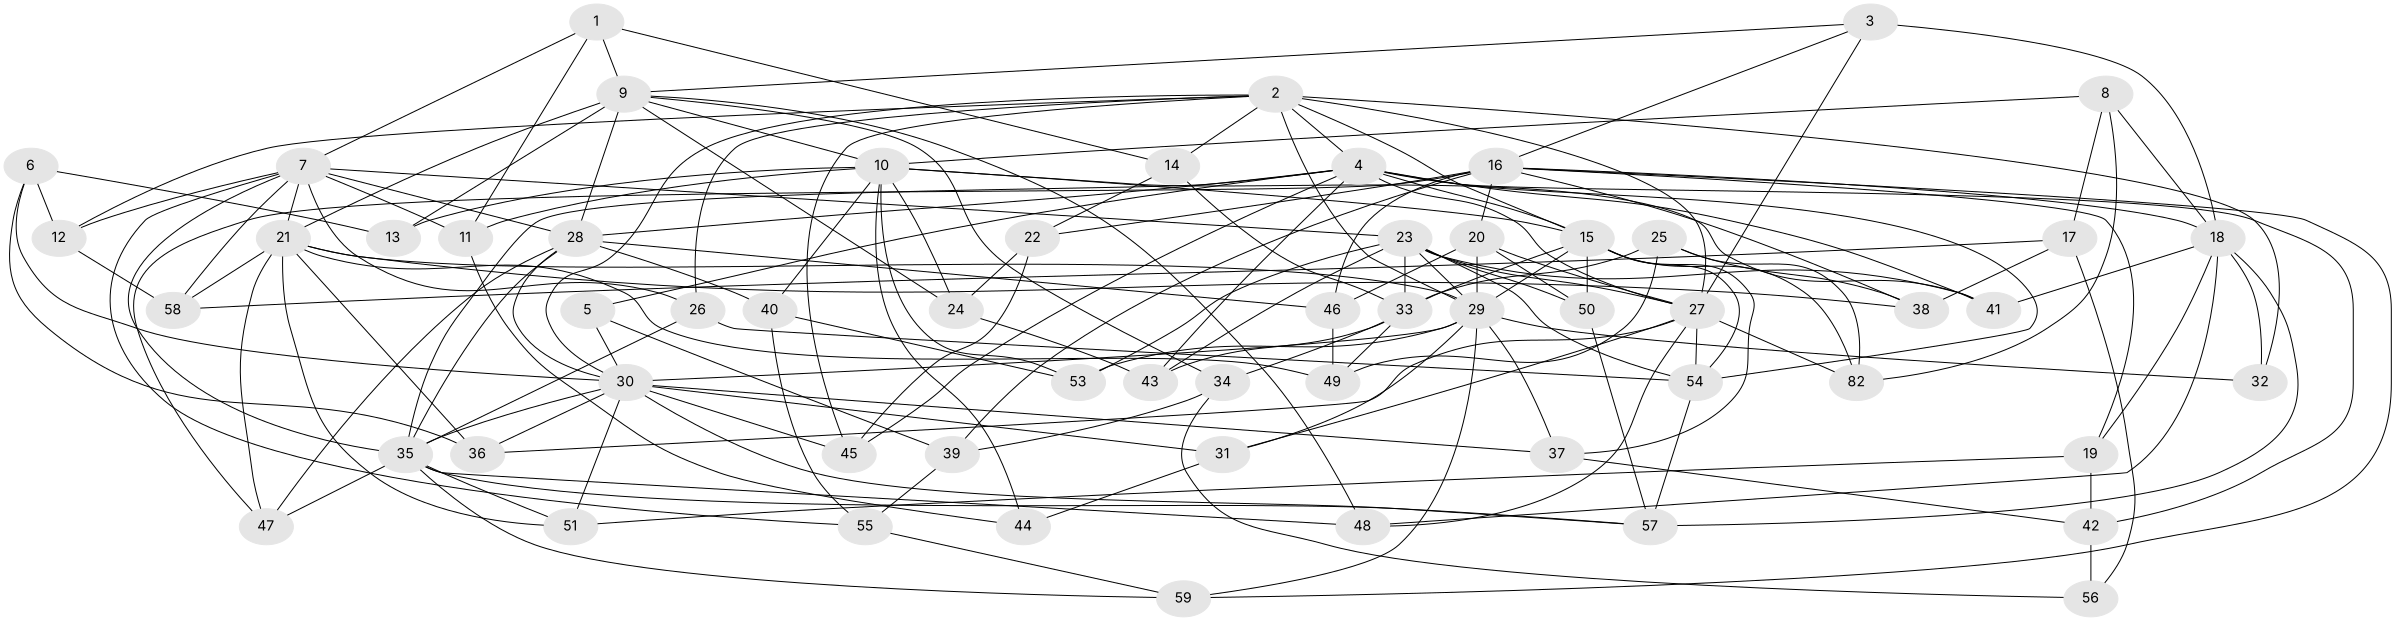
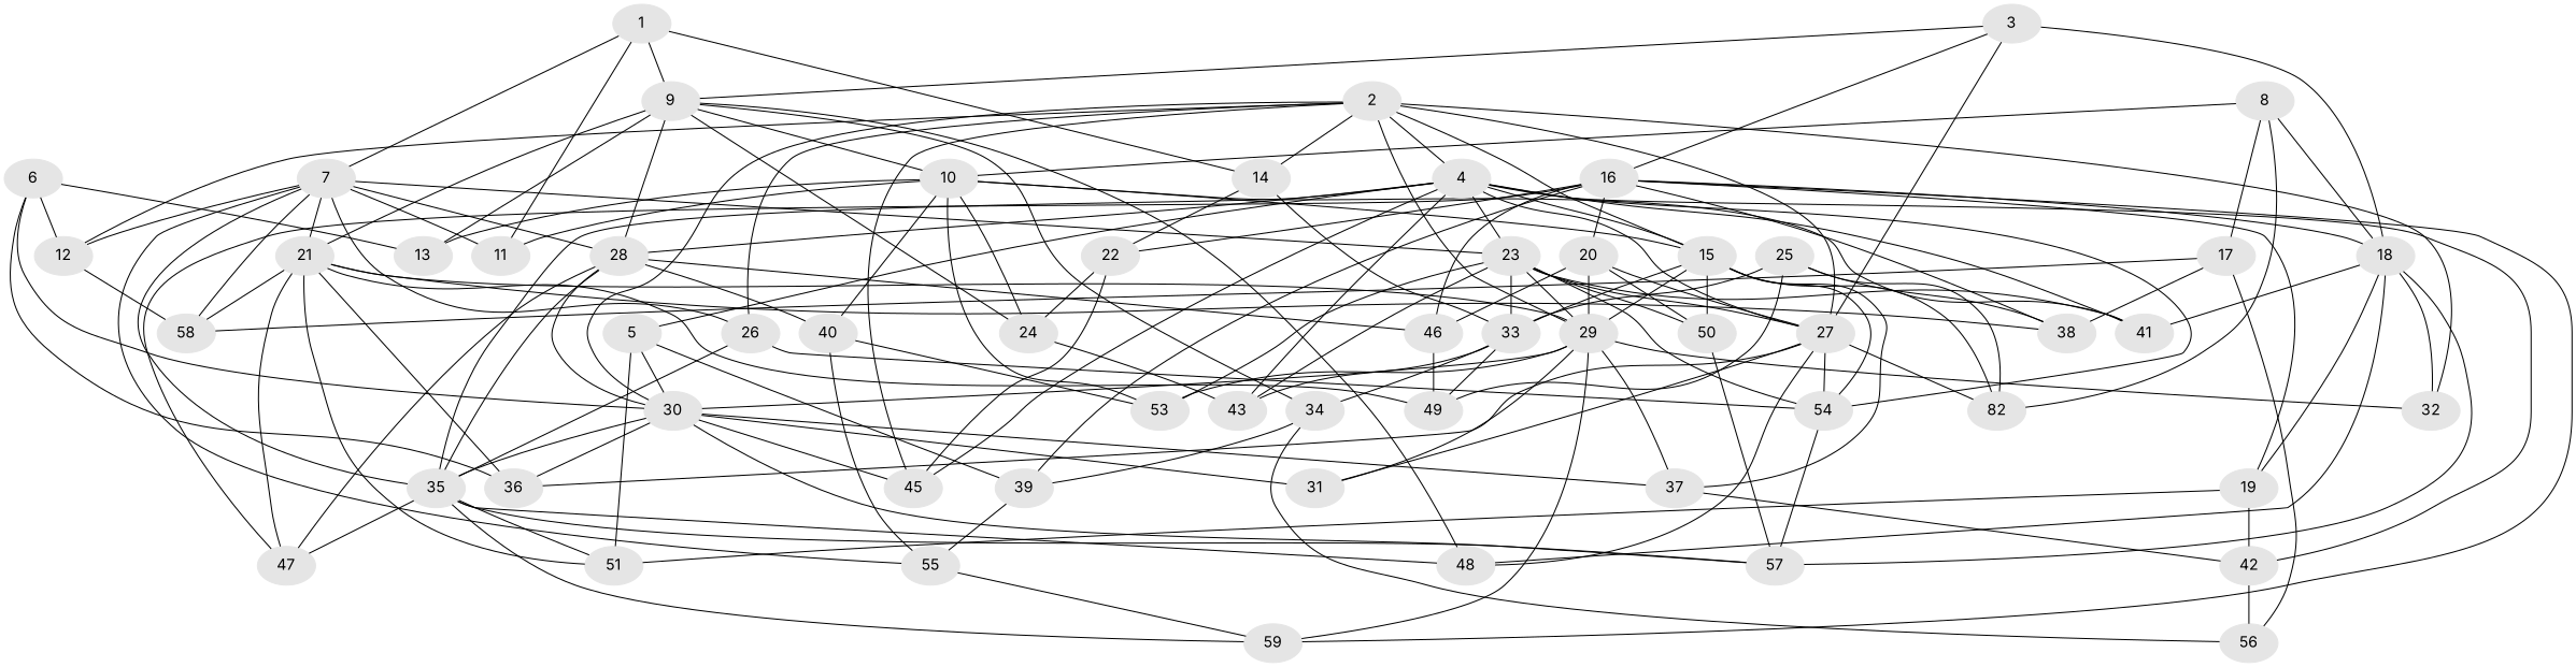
  graph {
    fontname=Inter
    node [color=gray90 fontname=Inter style=filled]
    edge [fontname=Inter weight=1.0]
    1
    7
    9
    11
    14
    12
    26
    23
    28
    35
    21
    55
    58
    13
    10
    24
    34
    48
-   44
    22
    33
    2
    4
    15
    27
    29
    30
    32
    45
    5
    41
    42
    43
    54
    n35 [label=82]
    37
    50
    36
    31
    53
    59
    57
    3
    16
    18
    39
    19
    20
    38
    46
    47
    51
    40
    56
    6
    49
    8
    17
    25
    1 -- 7
    1 -- 9
    1 -- 11
    1 -- 14
    7 -- 11
    7 -- 12
    7 -- 26
    7 -- 23
    7 -- 28 [weight=2.0]
    7 -- 35
    7 -- 21 [weight=2.0]
    7 -- 55
    7 -- 58
    9 -- 28
    9 -- 21
    9 -- 13 [weight=2.0]
    9 -- 10
    9 -- 24
    9 -- 34
    9 -- 48
-   11 -- 44
    14 -- 22
    14 -- 33
    12 -- 58
    26 -- 35
    26 -- 54
    23 -- 33 [weight=2.0]
    23 -- 27
    23 -- 29
    23 -- 41
    23 -- 43
    23 -- 54
    23 -- 50
    23 -- 53
    28 -- 35
    28 -- 30 [weight=2.0]
    28 -- 46
    28 -- 47
    28 -- 40
    35 -- 48
    35 -- 59
    35 -- 57
    35 -- 47
    35 -- 51
    21 -- 58
    21 -- 29
    21 -- 36
    21 -- 38
    21 -- 47
    21 -- 51
    21 -- 49
    55 -- 59
    10 -- 11
    10 -- 13
    10 -- 24
-   10 -- 44
    10 -- 15
    10 -- 41
    10 -- 53
    10 -- 40
    24 -- 43
    34 -- 39
    34 -- 56
    22 -- 24
    22 -- 45
    33 -- 34
    33 -- 43
    33 -- 49
    2 -- 14
    2 -- 12
    2 -- 26
    2 -- 4
    2 -- 15
    2 -- 27
    2 -- 29
    2 -- 30
    2 -- 32
    2 -- 45
+   4 -- 23
    4 -- 28
    4 -- 35
    4 -- 15
    4 -- 27
    4 -- 45
    4 -- 5
    4 -- 41
    4 -- 42
    4 -- 43
    4 -- 54
    15 -- 33
    15 -- 29
    15 -- 54
    15 -- n35
    15 -- 37
    15 -- 50
    27 -- 48
    27 -- 54
    27 -- n35
    27 -- 36
    27 -- 31
    29 -- 30
    29 -- 32
    29 -- 37
    29 -- 31
    29 -- 53
    29 -- 59
    30 -- 35
    30 -- 45
    30 -- 37
    30 -- 36
    30 -- 31
    30 -- 57
    5 -- 30
    5 -- 39
-   30 -- 51
+   5 -- 51
    42 -- 56
    54 -- 57
    37 -- 42
    50 -- 57
-   31 -- 44
    3 -- 9
    3 -- 27
    3 -- 16
    3 -- 18
    16 -- 22
    16 -- 59
    16 -- 18
    16 -- 39
    16 -- 19
    16 -- 20
    16 -- 38
    16 -- 46
    16 -- 47
    18 -- 48
    18 -- 32
    18 -- 41
    18 -- 57
    18 -- 19
    39 -- 55
    19 -- 42
    19 -- 51
    20 -- 27
    20 -- 29 [weight=2.0]
    20 -- 50
    20 -- 46
    46 -- 49
    40 -- 55
    40 -- 53
    6 -- 12
    6 -- 13
    6 -- 30
    6 -- 36
    8 -- 10
    8 -- n35
    8 -- 18
    8 -- 17
    17 -- 58
    17 -- 38
    17 -- 56
    25 -- 33
    25 -- n35
    25 -- 38
    25 -- 49
  }
